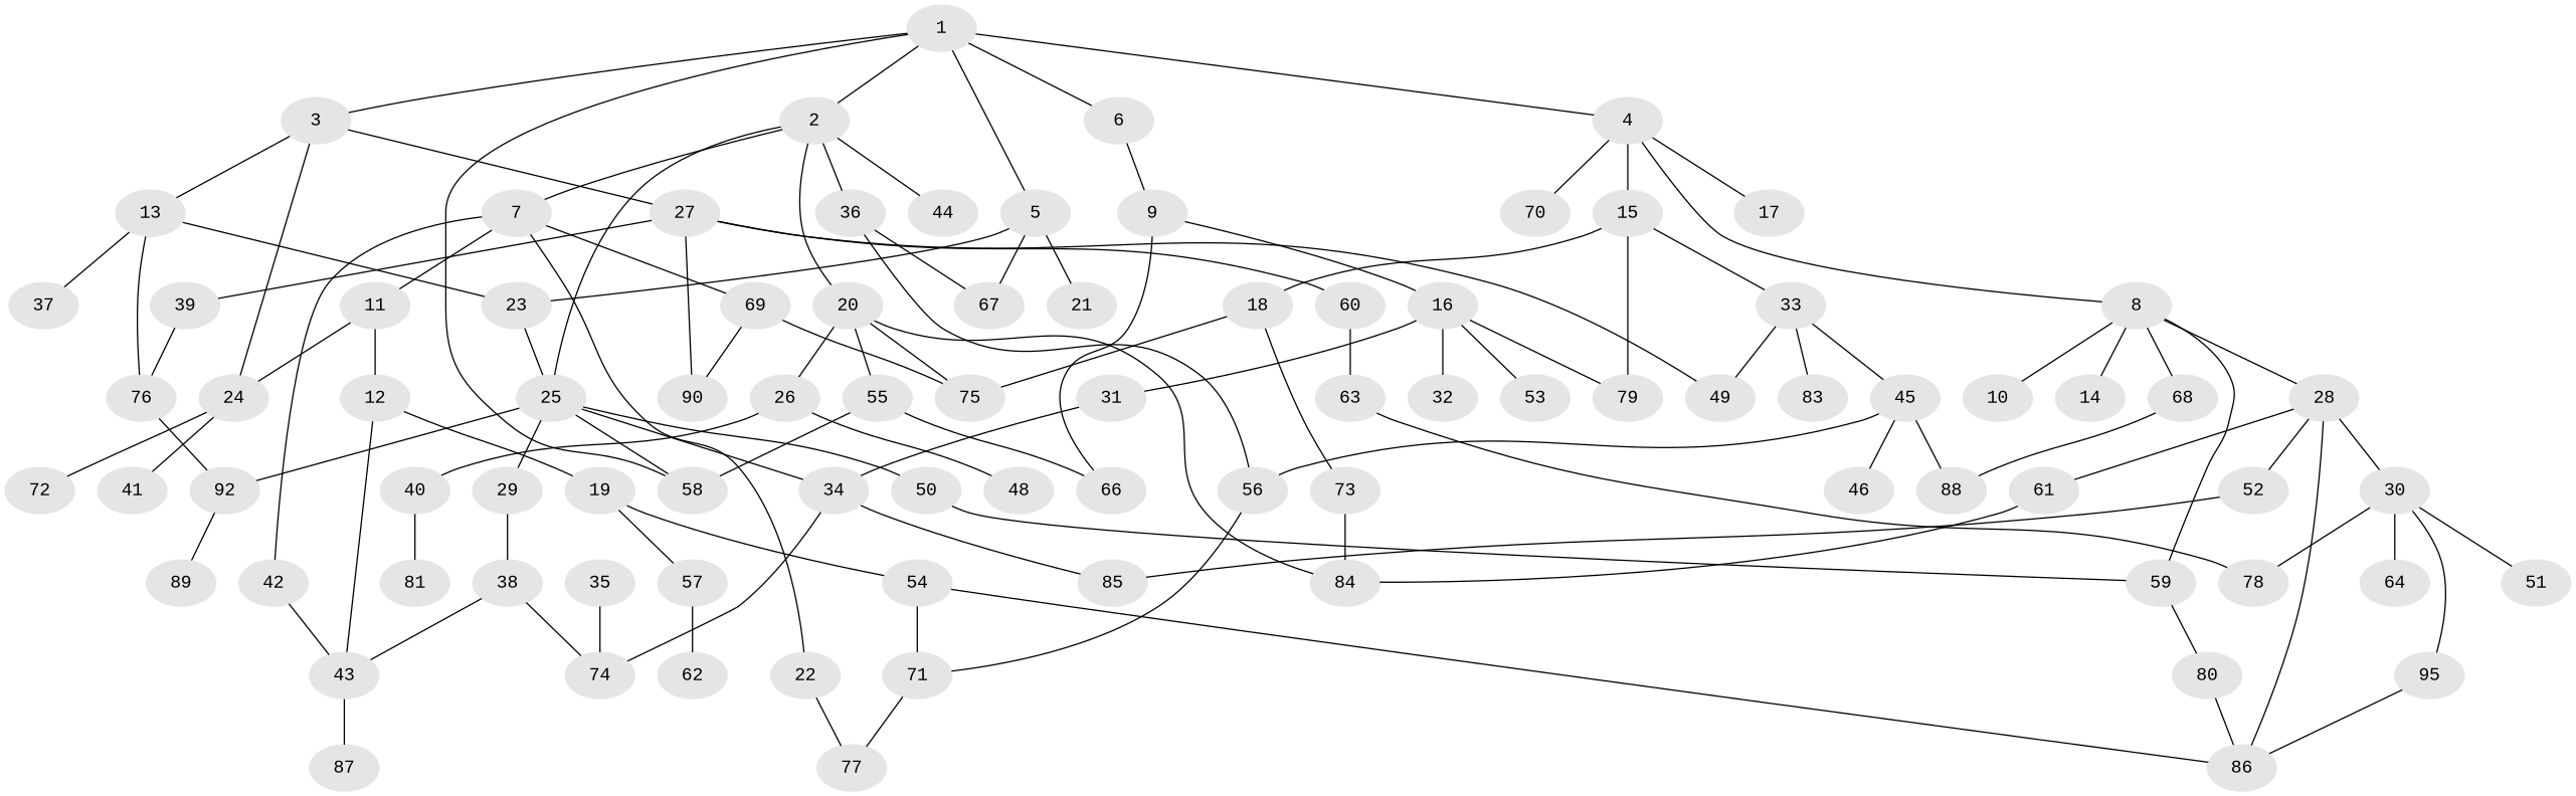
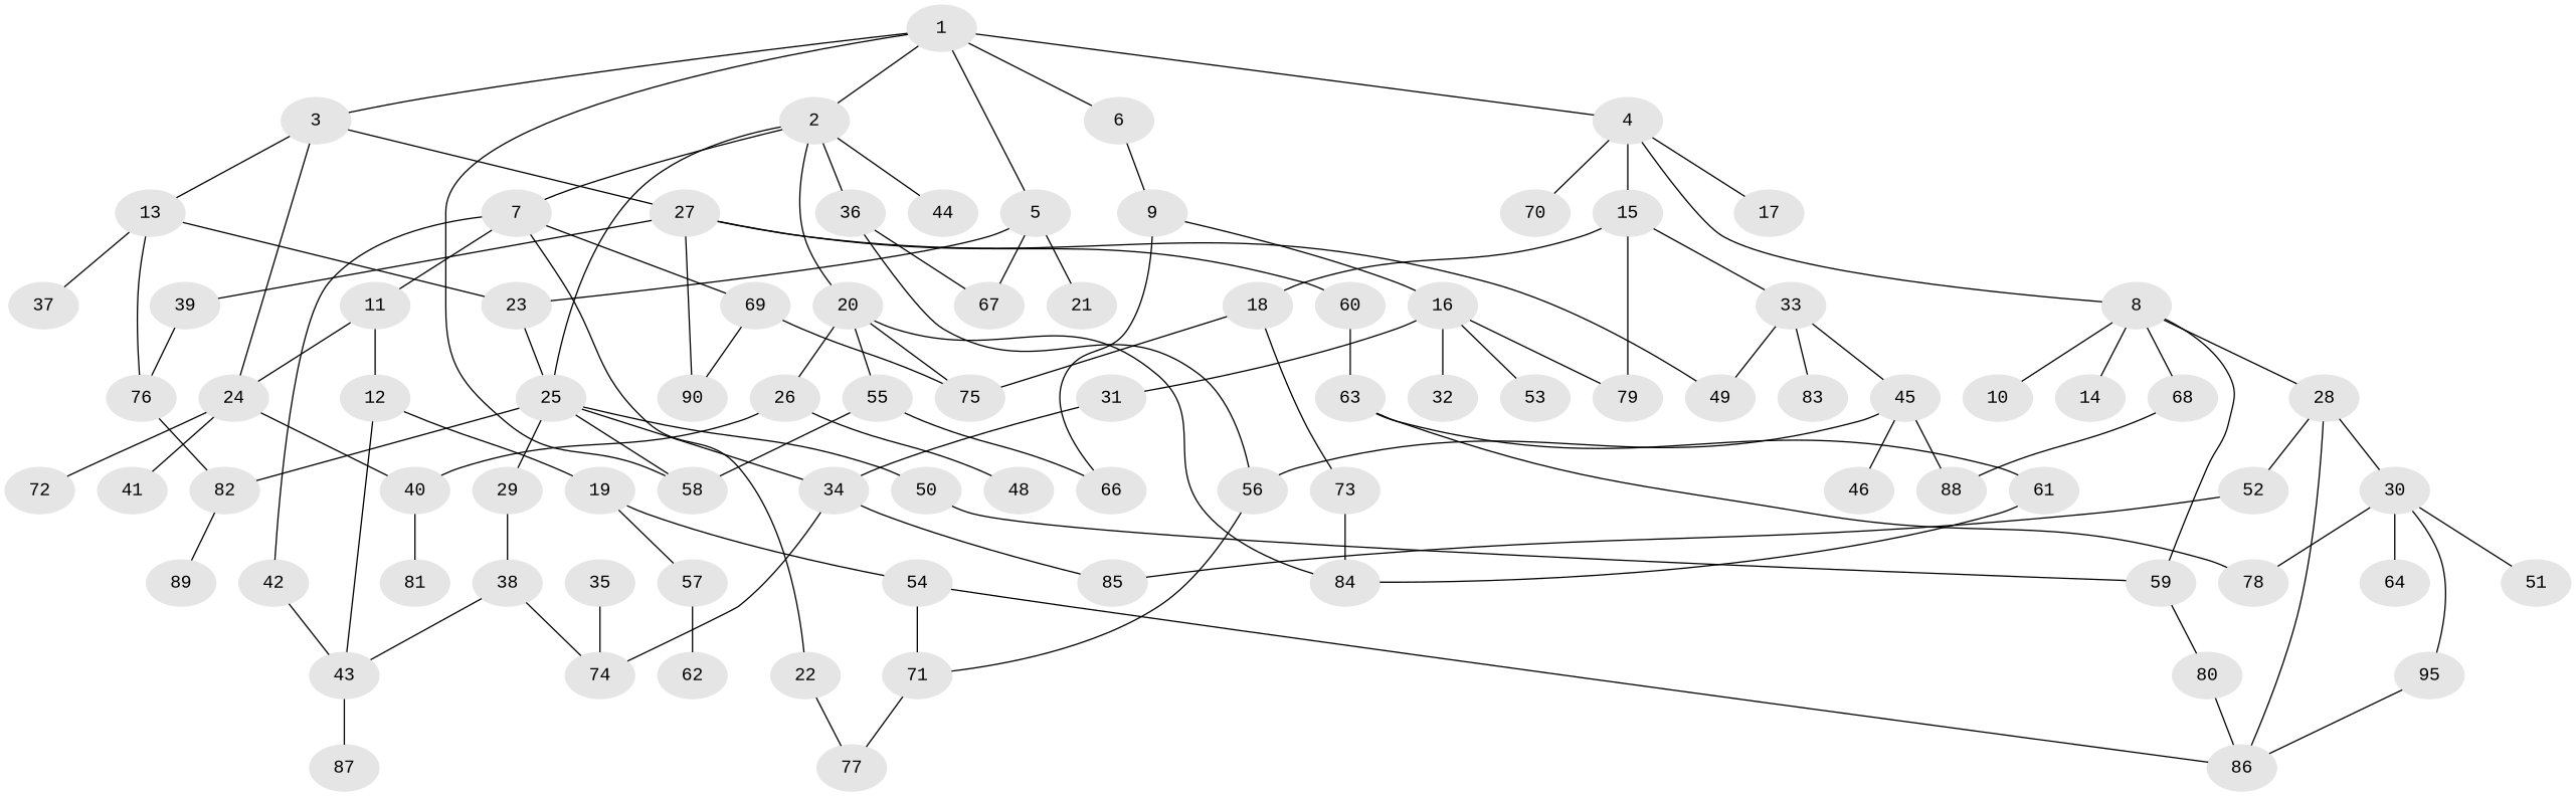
  graph {
    fontname="Liberation Mono"
    node [color=gray90 fontname="Liberation Mono" style=filled]
    edge [fontname="Liberation Mono"]
    1
    2
    3
    4
    5
    6
    58
    7
    20
    25
    36
    44
    13
    24
    27
    8
    15
    17
    70
    21
    23
    67
    9
    11
    22
    42
    69
    75
    26
    55
    84
    50
    29
    34
-   82 [label=92]
+   82
    56
    37
    76
    40
    41
    72
    39
    49
    60
    90
    10
    14
    28
    68
    59
    18
    33
    79
    16
    66
    12
    77
    43
    30
    52
    61
    86
    88
    31
    32
    53
    19
    54
    57
    87
    35
    74
    73
    45
    83
    71
    62
    48
    81
    38
    85
    89
    63
    51
    64
    n86 [label=95]
    78
    46
    80
    1 -- 2
    1 -- 3
    1 -- 4
    1 -- 5
    1 -- 6
    1 -- 58
    2 -- 7
    2 -- 20
    2 -- 25
    2 -- 36
    2 -- 44
    3 -- 13
    3 -- 24
    3 -- 27
    4 -- 8
    4 -- 15
    4 -- 17
    4 -- 70
    5 -- 21
    5 -- 23
    5 -- 67
    6 -- 9
    7 -- 11
    7 -- 22
    7 -- 42
    7 -- 69
    20 -- 75
    20 -- 26
    20 -- 55
    20 -- 84
    25 -- 58
    25 -- 50
    25 -- 29
    25 -- 34
    25 -- 82
    36 -- 67
    36 -- 56
    13 -- 23
    13 -- 37
    13 -- 76
+   24 -- 40
    24 -- 41
    24 -- 72
    27 -- 39
    27 -- 49
    27 -- 60
    27 -- 90
    8 -- 10
    8 -- 14
    8 -- 28
    8 -- 68
    8 -- 59
    15 -- 18
    15 -- 33
    15 -- 79
    23 -- 25
    9 -- 16
    9 -- 66
    11 -- 24
    11 -- 12
    22 -- 77
    42 -- 43
    69 -- 75
    69 -- 90
    26 -- 40
    26 -- 48
    55 -- 58
    55 -- 66
    50 -- 59
    29 -- 38
    34 -- 74
    34 -- 85
    82 -- 89
    56 -- 71
    76 -- 82
    40 -- 81
    39 -- 76
    60 -- 63
    28 -- 30
    28 -- 52
-   28 -- 61
+   63 -- 61
    28 -- 86
    68 -- 88
    59 -- 80
    18 -- 75
    18 -- 73
    33 -- 49
    33 -- 45
    33 -- 83
    16 -- 79
    16 -- 31
    16 -- 32
    16 -- 53
    12 -- 43
    12 -- 19
    43 -- 87
    30 -- 51
    30 -- 64
    30 -- n86
    30 -- 78
    52 -- 85
    61 -- 84
    31 -- 34
    19 -- 54
    19 -- 57
    54 -- 86
    54 -- 71
    57 -- 62
    35 -- 74
    73 -- 84
    45 -- 56
    45 -- 88
    45 -- 46
    71 -- 77
    38 -- 43
    38 -- 74
    63 -- 78
    n86 -- 86
    80 -- 86
  }
